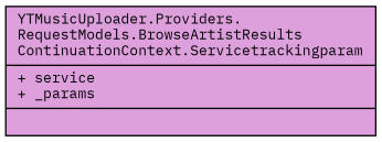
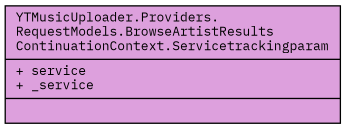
  digraph {
    fontname="IBM Plex Mono"
-   n1 [color=black fillcolor=plum fontcolor=black fontname="IBM Plex Mono" fontsize=10 height=0.2 label="{YTMusicUploader.Providers.\lRequestModels.BrowseArtistResults\lContinuationContext.Servicetrackingparam\n|+ service\l+ _params\l|}" shape=record style=filled width=0.4]
+   n1 [color=black fillcolor=plum fontcolor=black fontname="IBM Plex Mono" fontsize=10 height=0.2 label="{YTMusicUploader.Providers.\lRequestModels.BrowseArtistResults\lContinuationContext.Servicetrackingparam\n|+ service\l+ _service\l|}" shape=record style=filled width=0.4]
  }
